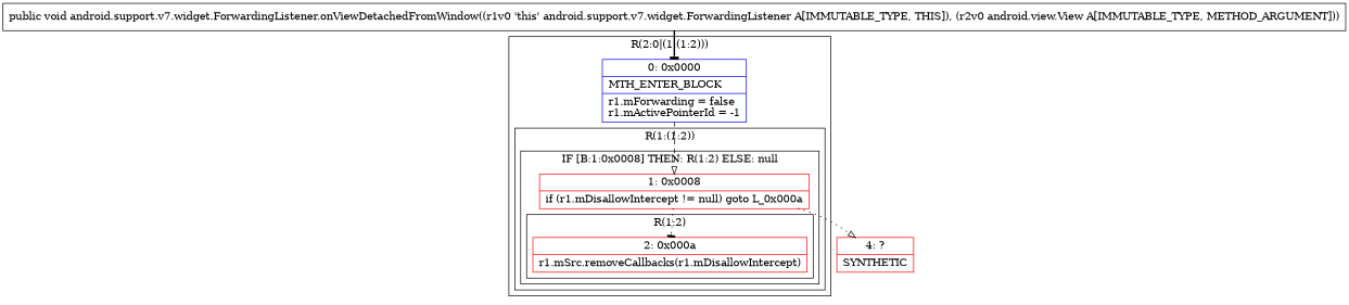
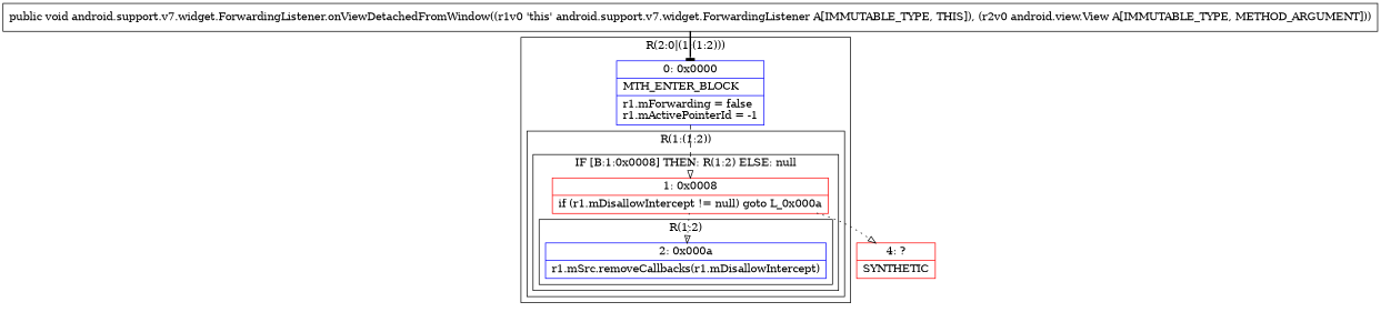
  digraph {
    node [color=blue shape=record]
    edge [arrowhead=tee style=dotted]
-   n1 [color=red label="{2\:\ 0x000a|r1.mSrc.removeCallbacks(r1.mDisallowIntercept)\l}"]
+   n1 [label="{2\:\ 0x000a|r1.mSrc.removeCallbacks(r1.mDisallowIntercept)\l}"]
    n2 [color=red label="{1\:\ 0x0008|if (r1.mDisallowIntercept != null) goto L_0x000a\l}"]
    n3 [label="{0\:\ 0x0000|MTH_ENTER_BLOCK\l|r1.mForwarding = false\lr1.mActivePointerId = \-1\l}"]
    n4 [color=red label="{4\:\ ?|SYNTHETIC\l}"]
    n5 [label="{public void android.support.v7.widget.ForwardingListener.onViewDetachedFromWindow((r1v0 'this' android.support.v7.widget.ForwardingListener A[IMMUTABLE_TYPE, THIS]), (r2v0 android.view.View A[IMMUTABLE_TYPE, METHOD_ARGUMENT])) }" color=""]
    subgraph cluster_1 {
      label="R(2:0|(1:(1:2)))"
      n3
      subgraph cluster_2 {
        label="R(1:(1:2))"
        subgraph cluster_3 {
          label="IF [B:1:0x0008] THEN: R(1:2) ELSE: null"
          n2
          subgraph cluster_4 {
            label="R(1:2)"
            n1
          }
        }
      }
    }
-   n2 -> n1
+   n2 -> n1 [arrowhead=onormal]
    n2 -> n4 [arrowhead=onormal]
    n3 -> n2 [arrowhead=onormal style=dashed]
    n5 -> n3 [style=bold]
  }
